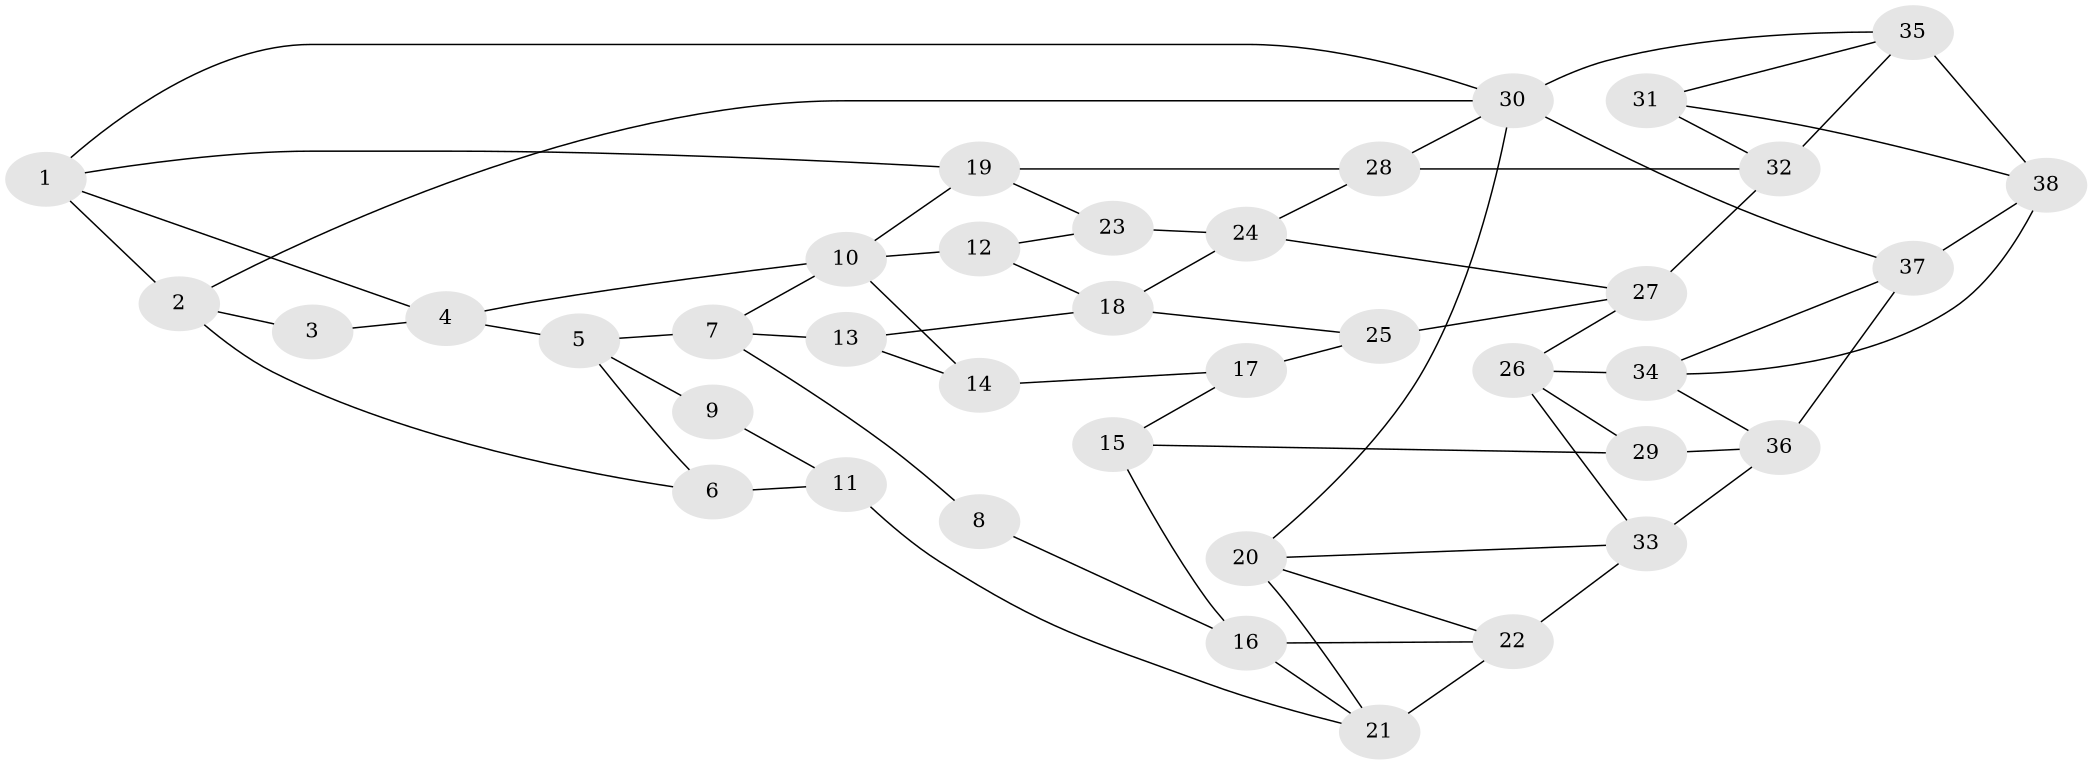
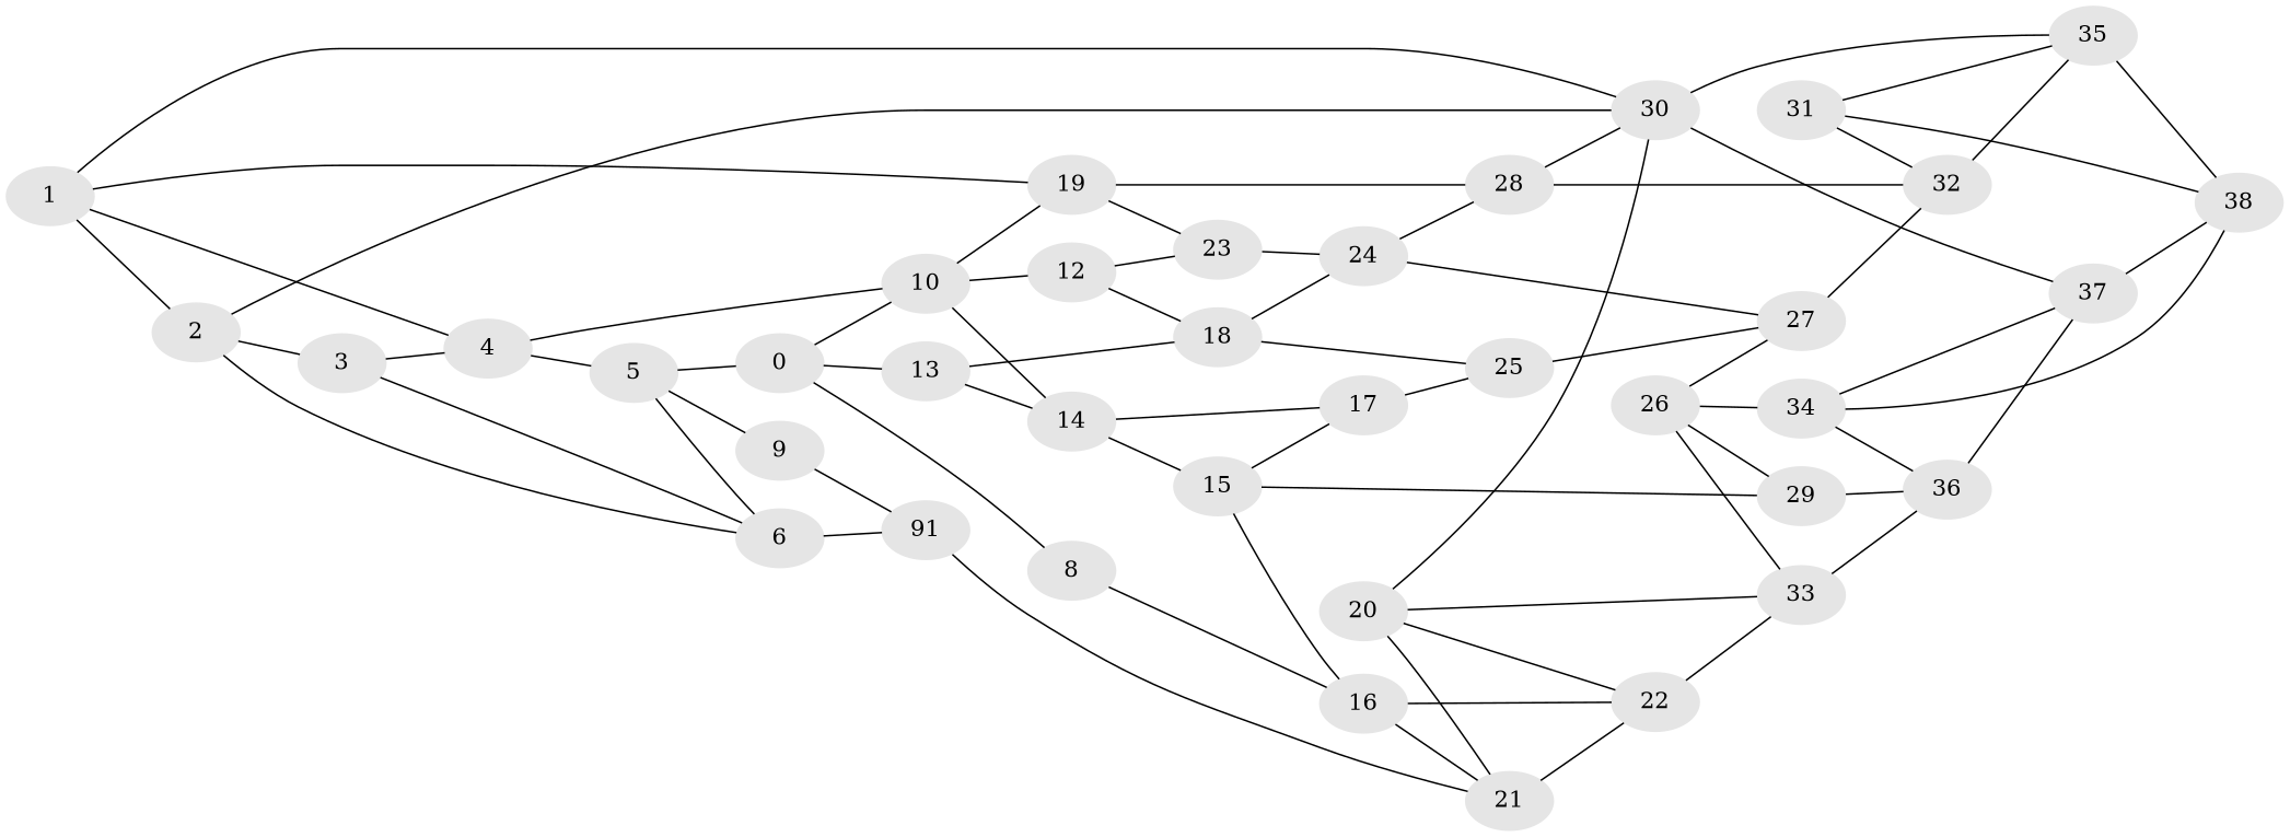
  graph {
    rankdir=LR
    node [color=gray90 style=filled]
    edge [weight=1.0]
    1
    2
    4
    19
    30
    3
    6
    5
    10
    23
    28
    35
    37
-   11
-   7
+   11 [label=91]
+   7 [label=0]
    9
    14
    12
    8
    13
    21
    16
    18
    15
    17
    22
    25
    24
    29
    36
    33
    27
    32
    20
    26
    34
    38
    31
    1 -- 2
    1 -- 4
    1 -- 19
    1 -- 30
    2 -- 30
    2 -- 3
    2 -- 6
    4 -- 5
    4 -- 10
    19 -- 23
    19 -- 28
    30 -- 35
    30 -- 37
    3 -- 4
+   3 -- 6
    6 -- 11
    5 -- 6
    5 -- 7
    5 -- 9
    10 -- 19
    10 -- 14
    10 -- 12
    23 -- 24
    28 -- 30
    28 -- 32
    35 -- 38
    37 -- 38
    11 -- 21
    7 -- 10
    7 -- 8
    7 -- 13
    9 -- 11 [weight=2.0]
+   14 -- 15
    14 -- 17
    12 -- 23 [weight=2.0]
    12 -- 18
    8 -- 16
    13 -- 14
    13 -- 18
    21 -- 22
    16 -- 21
    16 -- 22
    18 -- 25
    18 -- 24
    15 -- 16
    15 -- 17
    15 -- 29
    17 -- 25 [weight=2.0]
    22 -- 33
    25 -- 27
    24 -- 28
    24 -- 27
    29 -- 36
    36 -- 37
    33 -- 36
    27 -- 32
    32 -- 35
    20 -- 30
    20 -- 21
    20 -- 22
    20 -- 33
    26 -- 29
    26 -- 33
    26 -- 27
    26 -- 34
    34 -- 37
    34 -- 36
    34 -- 38
    31 -- 35
    31 -- 32
    31 -- 38
  }
